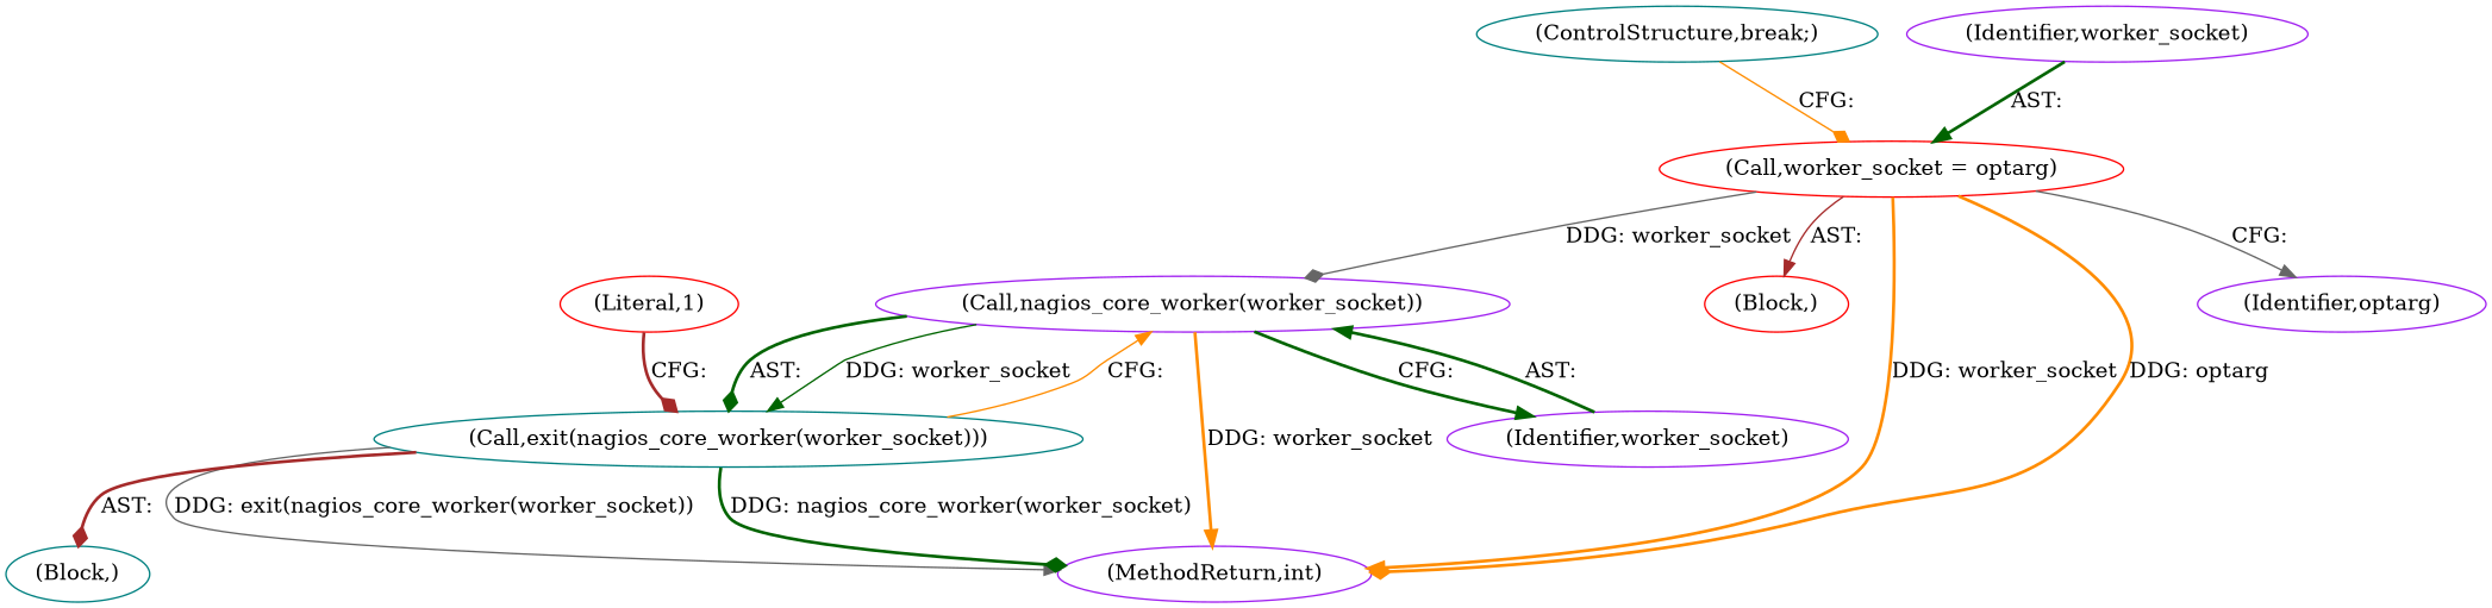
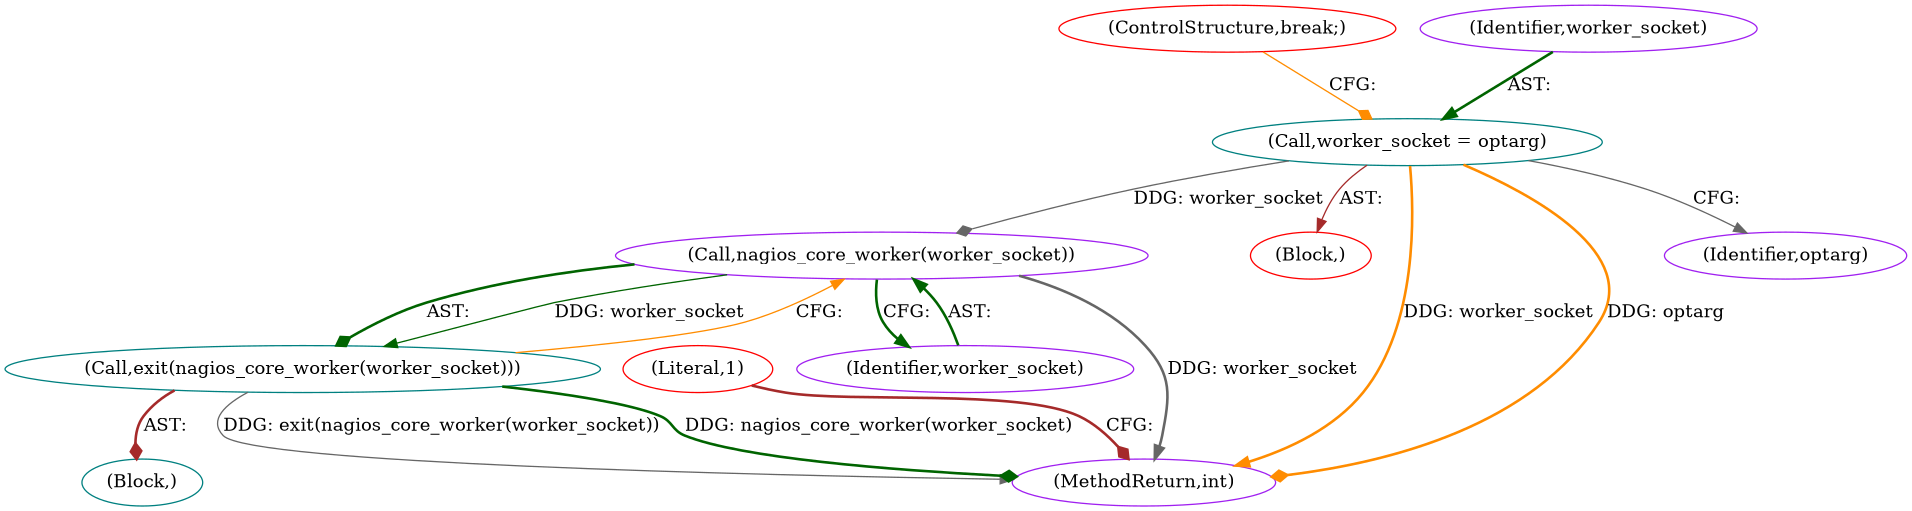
  digraph {
    node [color=purple]
    edge [arrowhead=normal color=darkgreen style=bold]
-   n1 [color=red label="(Call,worker_socket = optarg)"]
+   n1 [color=teal label="(Call,worker_socket = optarg)"]
    n2 [label="(Call,nagios_core_worker(worker_socket))"]
    n3 [color=red label="(Block,)"]
    n4 [label="(MethodReturn,int)"]
    n5 [label="(Identifier,optarg)"]
    n6 [color=teal label="(Call,exit(nagios_core_worker(worker_socket)))"]
    n7 [label="(Identifier,worker_socket)"]
    n8 [color=teal label="(Block,)"]
-   n9 [color=teal label="(ControlStructure,break;)"]
+   n9 [color=red label="(ControlStructure,break;)"]
    n10 [color=red label="(Literal,1)"]
    n11 [label="(Identifier,worker_socket)"]
    n1 -> n2 [arrowhead=diamond color=gray40 label="DDG: worker_socket" style=solid]
    n1 -> n3 [color=brown label="AST: " style=solid]
    n1 -> n4 [color=darkorange label="DDG: worker_socket"]
    n1 -> n4 [arrowhead=diamond color=darkorange label="DDG: optarg"]
    n1 -> n5 [color=gray40 label="CFG: " style=solid]
-   n2 -> n4 [color=darkorange label="DDG: worker_socket"]
+   n2 -> n4 [color=gray40 label="DDG: worker_socket"]
    n2 -> n6 [arrowhead=diamond label="AST: "]
    n2 -> n6 [label="DDG: worker_socket" style=solid]
    n2 -> n7 [label="CFG: "]
    n6 -> n2 [color=darkorange label="CFG: " style=solid]
    n6 -> n4 [color=gray40 label="DDG: exit(nagios_core_worker(worker_socket))" style=solid]
    n6 -> n4 [arrowhead=diamond label="DDG: nagios_core_worker(worker_socket)"]
    n6 -> n8 [arrowhead=diamond color=brown label="AST: "]
    n7 -> n2 [label="AST: "]
    n9 -> n1 [arrowhead=diamond color=darkorange label="CFG: " style=solid]
-   n10 -> n6 [arrowhead=diamond color=brown label="CFG: "]
+   n10 -> n4 [arrowhead=diamond color=brown label="CFG: "]
    n11 -> n1 [label="AST: "]
  }
